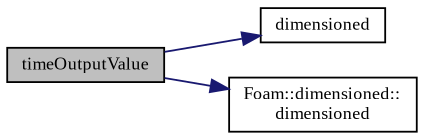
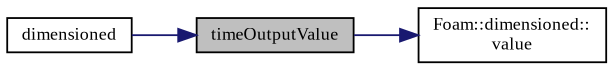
  digraph {
    fontname="Liberation Serif"
    rankdir=LR
    node [color=black fontname="Liberation Serif" fontsize=10 shape=record]
    edge [color=midnightblue fontname="Liberation Serif" fontsize=10 labelfontname=FreeSans labelfontsize=10 style=solid]
    n1 [fillcolor=grey75 fontcolor=black height=0.2 label=timeOutputValue style=filled width=0.4]
    n2 [height=0.2 label=dimensioned width=0.4]
-   n3 [height=0.2 label="Foam::dimensioned::\ldimensioned" width=0.4]
-   n1 -> n2
+   n3 [height=0.2 label="Foam::dimensioned::\lvalue" width=0.4]
+   n2 -> n1
    n1 -> n3
  }
